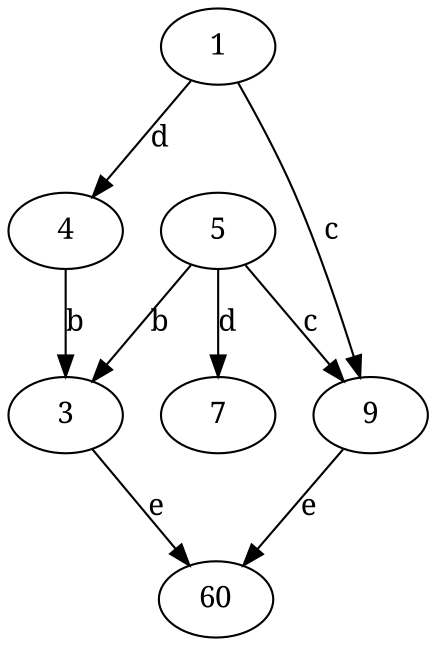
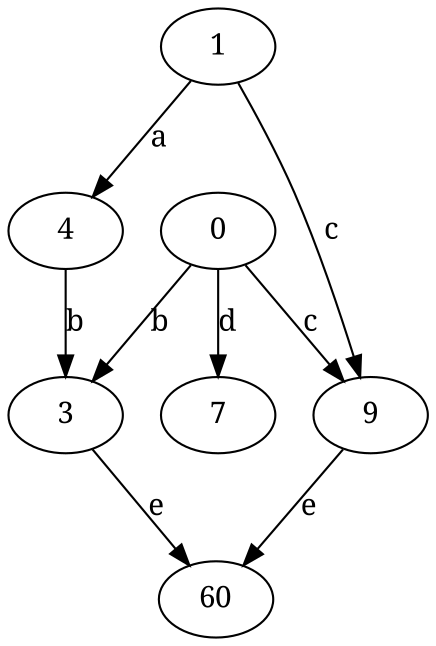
  strict digraph {
    fontname="Noto Serif"
    node [fontname="Noto Serif"]
    edge [fontname="Noto Serif"]
-   0 [label=5]
+   0
    3
    n3 [label=9]
    7
    n5 [label=60]
    1
    n7 [label=4]
    0 -> 3 [label=b]
    0 -> n3 [label=c]
    0 -> 7 [label=d]
    3 -> n5 [label=e]
    n3 -> n5 [label=e]
    1 -> n3 [label=c]
-   1 -> n7 [label=d]
+   1 -> n7 [label=a]
    n7 -> 3 [label=b]
  }
